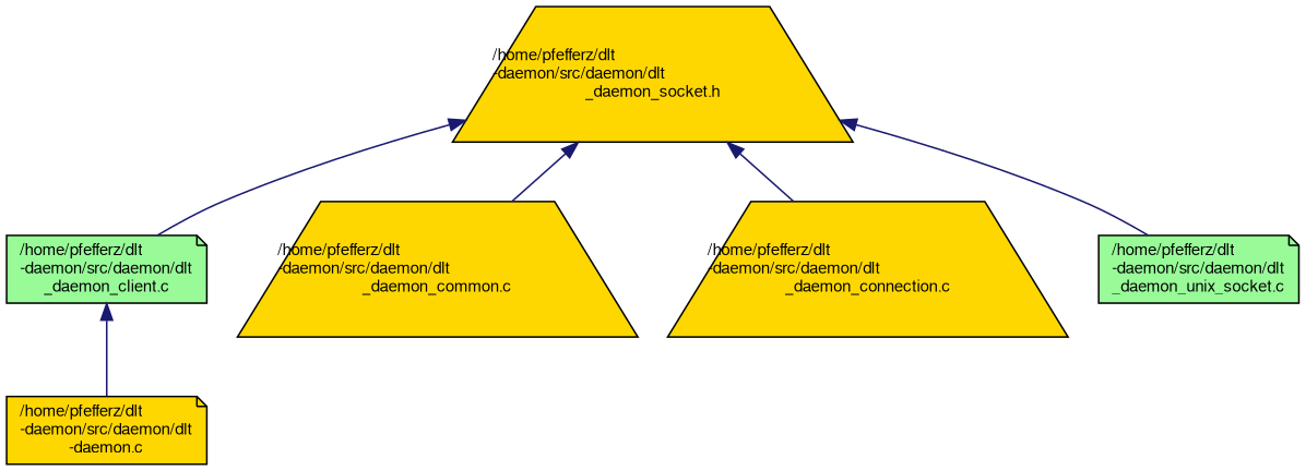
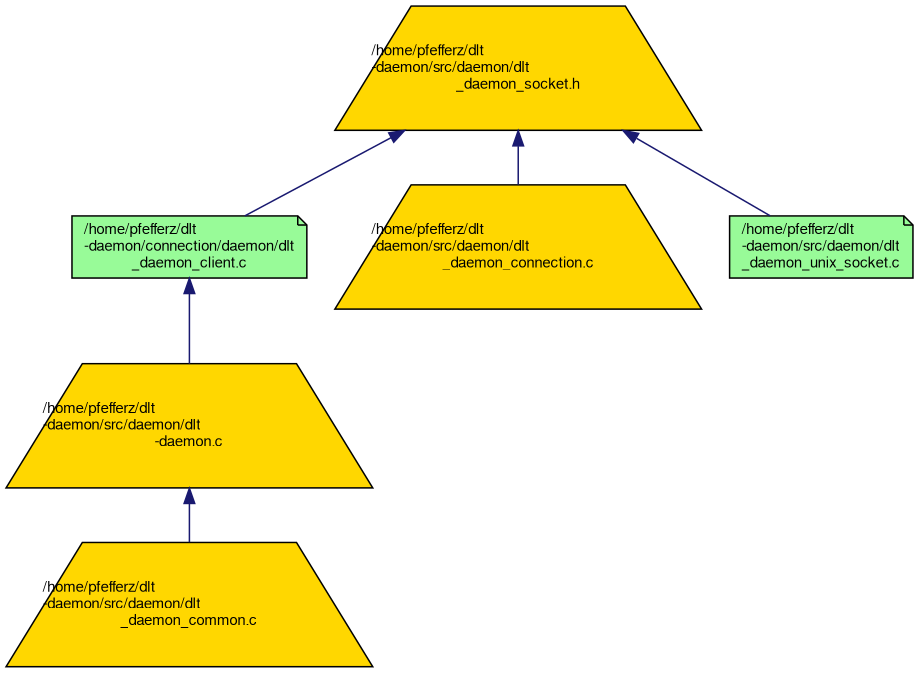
  digraph {
    node [color=black fillcolor=gold fontname=FreeSans fontsize=10 shape=trapezium style=filled]
    edge [color=midnightblue dir=back fontname=FreeSans fontsize=10 labelfontname=FreeSans labelfontsize=10 style=solid]
    n1 [fontcolor=black height=0.2 label="/home/pfefferz/dlt\l-daemon/src/daemon/dlt\l_daemon_socket.h" width=0.4]
-   n2 [fillcolor=palegreen height=0.2 label="/home/pfefferz/dlt\l-daemon/src/daemon/dlt\l_daemon_client.c" shape=note width=0.4]
+   n2 [fillcolor=palegreen height=0.2 label="/home/pfefferz/dlt\l-daemon/connection/daemon/dlt\l_daemon_client.c" shape=note width=0.4]
    n3 [height=0.2 label="/home/pfefferz/dlt\l-daemon/src/daemon/dlt\l_daemon_common.c" width=0.4]
    n4 [height=0.2 label="/home/pfefferz/dlt\l-daemon/src/daemon/dlt\l_daemon_connection.c" width=0.4]
    n5 [fillcolor=palegreen height=0.2 label="/home/pfefferz/dlt\l-daemon/src/daemon/dlt\l_daemon_unix_socket.c" shape=note width=0.4]
-   n6 [height=0.2 label="/home/pfefferz/dlt\l-daemon/src/daemon/dlt\l-daemon.c" shape=note width=0.4]
+   n6 [height=0.2 label="/home/pfefferz/dlt\l-daemon/src/daemon/dlt\l-daemon.c" width=0.4]
    n1 -> n2
-   n1 -> n3
+   n6 -> n3
    n1 -> n4
    n1 -> n5
    n2 -> n6
  }
